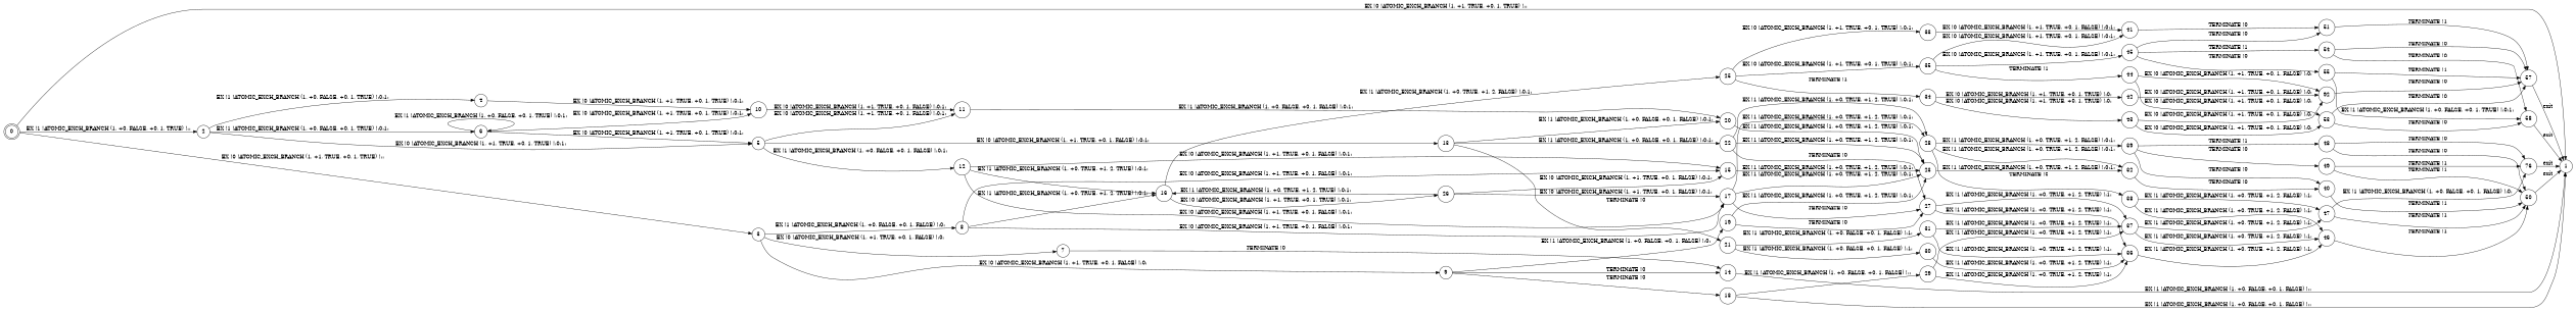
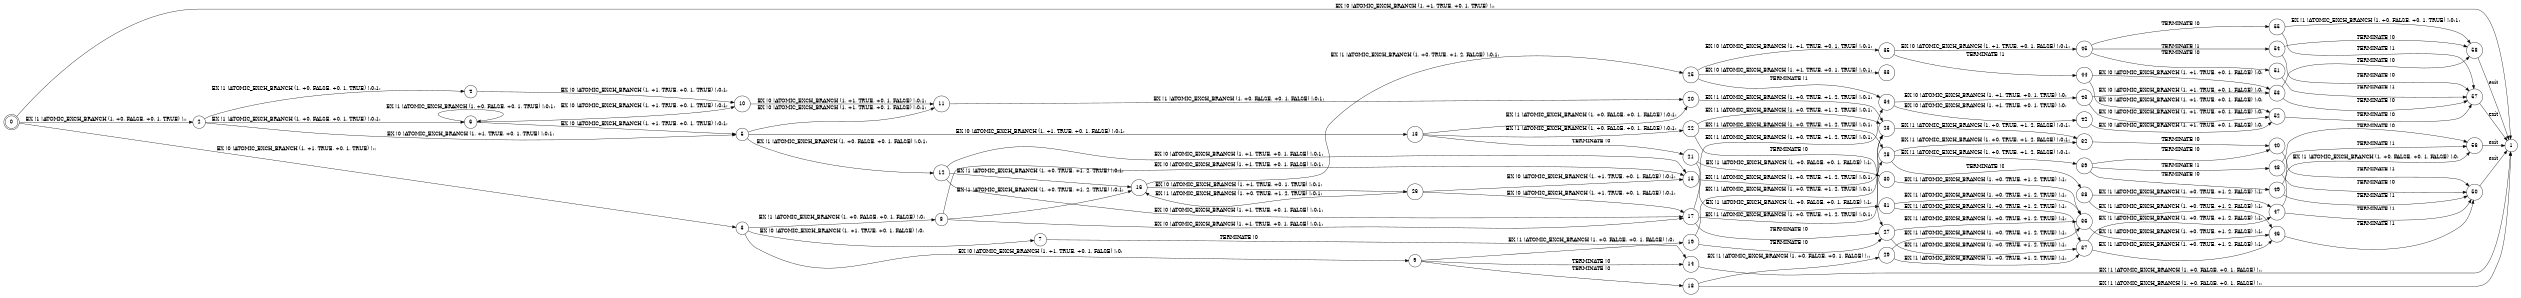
  digraph {
    rankdir=LR
    node [shape=circle]
    0 [peripheries=2]
    1
    2
    3
    4
    5
    6
    7
    8
    9
    10
    11
    12
    13
    14
    15
    16
    17
    18
    19
    20
    21
    22
    23
    25
    26
    27
    28
    29
    30
    31
    32
    33
    34
    35
    36
    37
    38
    39
    40
-   41
    42
    43
    44
    45
    46
    47
    48
    49
    50
    51
-   52 [label=92]
+   52
    53
    54
    55
-   56 [label=76]
+   56
    57
    58
    0 -> 1 [label="EX !0 !ATOMIC_EXCH_BRANCH (1, +1, TRUE, +0, 1, TRUE) !::"]
    0 -> 2 [label="EX !1 !ATOMIC_EXCH_BRANCH (1, +0, FALSE, +0, 1, TRUE) !::"]
    0 -> 3 [label="EX !0 !ATOMIC_EXCH_BRANCH (1, +1, TRUE, +0, 1, TRUE) !::"]
    2 -> 4 [label="EX !1 !ATOMIC_EXCH_BRANCH (1, +0, FALSE, +0, 1, TRUE) !:0:1:"]
    2 -> 5 [label="EX !0 !ATOMIC_EXCH_BRANCH (1, +1, TRUE, +0, 1, TRUE) !:0:1:"]
    2 -> 6 [label="EX !1 !ATOMIC_EXCH_BRANCH (1, +0, FALSE, +0, 1, TRUE) !:0:1:"]
    3 -> 7 [label="EX !0 !ATOMIC_EXCH_BRANCH (1, +1, TRUE, +0, 1, FALSE) !:0:"]
    3 -> 8 [label="EX !1 !ATOMIC_EXCH_BRANCH (1, +0, FALSE, +0, 1, FALSE) !:0:"]
    3 -> 9 [label="EX !0 !ATOMIC_EXCH_BRANCH (1, +1, TRUE, +0, 1, FALSE) !:0:"]
    4 -> 10 [label="EX !0 !ATOMIC_EXCH_BRANCH (1, +1, TRUE, +0, 1, TRUE) !:0:1:"]
    5 -> 11 [label="EX !0 !ATOMIC_EXCH_BRANCH (1, +1, TRUE, +0, 1, FALSE) !:0:1:"]
    5 -> 12 [label="EX !1 !ATOMIC_EXCH_BRANCH (1, +0, FALSE, +0, 1, FALSE) !:0:1:"]
    5 -> 13 [label="EX !0 !ATOMIC_EXCH_BRANCH (1, +1, TRUE, +0, 1, FALSE) !:0:1:"]
    6 -> 5 [label="EX !0 !ATOMIC_EXCH_BRANCH (1, +1, TRUE, +0, 1, TRUE) !:0:1:"]
    6 -> 6 [label="EX !1 !ATOMIC_EXCH_BRANCH (1, +0, FALSE, +0, 1, TRUE) !:0:1:"]
    6 -> 10 [label="EX !0 !ATOMIC_EXCH_BRANCH (1, +1, TRUE, +0, 1, TRUE) !:0:1:"]
    7 -> 14 [label="TERMINATE !0"]
    8 -> 15 [label="EX !0 !ATOMIC_EXCH_BRANCH (1, +1, TRUE, +0, 1, FALSE) !:0:1:"]
    8 -> 16 [label="EX !1 !ATOMIC_EXCH_BRANCH (1, +0, TRUE, +1, 2, TRUE) !:0:1:"]
    8 -> 17 [label="EX !0 !ATOMIC_EXCH_BRANCH (1, +1, TRUE, +0, 1, FALSE) !:0:1:"]
    9 -> 14 [label="TERMINATE !0"]
    9 -> 18 [label="TERMINATE !0"]
    9 -> 19 [label="EX !1 !ATOMIC_EXCH_BRANCH (1, +0, FALSE, +0, 1, FALSE) !:0:"]
    10 -> 11 [label="EX !0 !ATOMIC_EXCH_BRANCH (1, +1, TRUE, +0, 1, FALSE) !:0:1:"]
    11 -> 20 [label="EX !1 !ATOMIC_EXCH_BRANCH (1, +0, FALSE, +0, 1, FALSE) !:0:1:"]
    12 -> 15 [label="EX !0 !ATOMIC_EXCH_BRANCH (1, +1, TRUE, +0, 1, FALSE) !:0:1:"]
    12 -> 16 [label="EX !1 !ATOMIC_EXCH_BRANCH (1, +0, TRUE, +1, 2, TRUE) !:0:1:"]
    12 -> 17 [label="EX !0 !ATOMIC_EXCH_BRANCH (1, +1, TRUE, +0, 1, FALSE) !:0:1:"]
    13 -> 20 [label="EX !1 !ATOMIC_EXCH_BRANCH (1, +0, FALSE, +0, 1, FALSE) !:0:1:"]
    13 -> 21 [label="TERMINATE !0"]
    13 -> 22 [label="EX !1 !ATOMIC_EXCH_BRANCH (1, +0, FALSE, +0, 1, FALSE) !:0:1:"]
    14 -> 1 [label="EX !1 !ATOMIC_EXCH_BRANCH (1, +0, FALSE, +0, 1, FALSE) !::"]
    15 -> 23 [label="EX !1 !ATOMIC_EXCH_BRANCH (1, +0, TRUE, +1, 2, TRUE) !:0:1:"]
    16 -> 25 [label="EX !1 !ATOMIC_EXCH_BRANCH (1, +0, TRUE, +1, 2, FALSE) !:0:1:"]
    16 -> 26 [label="EX !0 !ATOMIC_EXCH_BRANCH (1, +1, TRUE, +0, 1, TRUE) !:0:1:"]
-   17 -> 23 [label="EX !1 !ATOMIC_EXCH_BRANCH (1, +0, TRUE, +1, 2, TRUE) !:0:1:"]
+   17 -> 34 [label="EX !1 !ATOMIC_EXCH_BRANCH (1, +0, TRUE, +1, 2, TRUE) !:0:1:"]
    17 -> 27 [label="TERMINATE !0"]
    17 -> 28 [label="EX !1 !ATOMIC_EXCH_BRANCH (1, +0, TRUE, +1, 2, TRUE) !:0:1:"]
    18 -> 1 [label="EX !1 !ATOMIC_EXCH_BRANCH (1, +0, FALSE, +0, 1, FALSE) !::"]
    18 -> 29 [label="EX !1 !ATOMIC_EXCH_BRANCH (1, +0, FALSE, +0, 1, FALSE) !::"]
    19 -> 23 [label="EX !1 !ATOMIC_EXCH_BRANCH (1, +0, TRUE, +1, 2, TRUE) !:0:1:"]
    19 -> 27 [label="TERMINATE !0"]
    20 -> 23 [label="EX !1 !ATOMIC_EXCH_BRANCH (1, +0, TRUE, +1, 2, TRUE) !:0:1:"]
    21 -> 30 [label="EX !1 !ATOMIC_EXCH_BRANCH (1, +0, FALSE, +0, 1, FALSE) !:1:"]
    21 -> 31 [label="EX !1 !ATOMIC_EXCH_BRANCH (1, +0, FALSE, +0, 1, FALSE) !:1:"]
    22 -> 23 [label="EX !1 !ATOMIC_EXCH_BRANCH (1, +0, TRUE, +1, 2, TRUE) !:0:1:"]
    22 -> 27 [label="TERMINATE !0"]
    22 -> 28 [label="EX !1 !ATOMIC_EXCH_BRANCH (1, +0, TRUE, +1, 2, TRUE) !:0:1:"]
    23 -> 32 [label="EX !1 !ATOMIC_EXCH_BRANCH (1, +0, TRUE, +1, 2, FALSE) !:0:1:"]
    25 -> 33 [label="EX !0 !ATOMIC_EXCH_BRANCH (1, +1, TRUE, +0, 1, TRUE) !:0:1:"]
    25 -> 34 [label="TERMINATE !1"]
    25 -> 35 [label="EX !0 !ATOMIC_EXCH_BRANCH (1, +1, TRUE, +0, 1, TRUE) !:0:1:"]
    26 -> 15 [label="EX !0 !ATOMIC_EXCH_BRANCH (1, +1, TRUE, +0, 1, FALSE) !:0:1:"]
    26 -> 16 [label="EX !1 !ATOMIC_EXCH_BRANCH (1, +0, TRUE, +1, 2, TRUE) !:0:1:"]
    26 -> 17 [label="EX !0 !ATOMIC_EXCH_BRANCH (1, +1, TRUE, +0, 1, FALSE) !:0:1:"]
    27 -> 36 [label="EX !1 !ATOMIC_EXCH_BRANCH (1, +0, TRUE, +1, 2, TRUE) !:1:"]
    27 -> 37 [label="EX !1 !ATOMIC_EXCH_BRANCH (1, +0, TRUE, +1, 2, TRUE) !:1:"]
    28 -> 32 [label="EX !1 !ATOMIC_EXCH_BRANCH (1, +0, TRUE, +1, 2, FALSE) !:0:1:"]
    28 -> 38 [label="TERMINATE !0"]
    28 -> 39 [label="EX !1 !ATOMIC_EXCH_BRANCH (1, +0, TRUE, +1, 2, FALSE) !:0:1:"]
    29 -> 36 [label="EX !1 !ATOMIC_EXCH_BRANCH (1, +0, TRUE, +1, 2, TRUE) !:1:"]
    29 -> 37 [label="EX !1 !ATOMIC_EXCH_BRANCH (1, +0, TRUE, +1, 2, TRUE) !:1:"]
    30 -> 36 [label="EX !1 !ATOMIC_EXCH_BRANCH (1, +0, TRUE, +1, 2, TRUE) !:1:"]
    31 -> 36 [label="EX !1 !ATOMIC_EXCH_BRANCH (1, +0, TRUE, +1, 2, TRUE) !:1:"]
    31 -> 37 [label="EX !1 !ATOMIC_EXCH_BRANCH (1, +0, TRUE, +1, 2, TRUE) !:1:"]
    32 -> 40 [label="TERMINATE !0"]
-   33 -> 41 [label="EX !0 !ATOMIC_EXCH_BRANCH (1, +1, TRUE, +0, 1, FALSE) !:0:1:"]
    34 -> 42 [label="EX !0 !ATOMIC_EXCH_BRANCH (1, +1, TRUE, +0, 1, TRUE) !:0:"]
    34 -> 43 [label="EX !0 !ATOMIC_EXCH_BRANCH (1, +1, TRUE, +0, 1, TRUE) !:0:"]
-   35 -> 41 [label="EX !0 !ATOMIC_EXCH_BRANCH (1, +1, TRUE, +0, 1, FALSE) !:0:1:"]
    35 -> 44 [label="TERMINATE !1"]
    35 -> 45 [label="EX !0 !ATOMIC_EXCH_BRANCH (1, +1, TRUE, +0, 1, FALSE) !:0:1:"]
    36 -> 46 [label="EX !1 !ATOMIC_EXCH_BRANCH (1, +0, TRUE, +1, 2, FALSE) !:1:"]
    37 -> 46 [label="EX !1 !ATOMIC_EXCH_BRANCH (1, +0, TRUE, +1, 2, FALSE) !:1:"]
    37 -> 47 [label="EX !1 !ATOMIC_EXCH_BRANCH (1, +0, TRUE, +1, 2, FALSE) !:1:"]
    38 -> 46 [label="EX !1 !ATOMIC_EXCH_BRANCH (1, +0, TRUE, +1, 2, FALSE) !:1:"]
    38 -> 47 [label="EX !1 !ATOMIC_EXCH_BRANCH (1, +0, TRUE, +1, 2, FALSE) !:1:"]
    39 -> 40 [label="TERMINATE !0"]
    39 -> 48 [label="TERMINATE !1"]
    39 -> 49 [label="TERMINATE !0"]
    40 -> 50 [label="TERMINATE !1"]
-   41 -> 51 [label="TERMINATE !0"]
    42 -> 52 [label="EX !0 !ATOMIC_EXCH_BRANCH (1, +1, TRUE, +0, 1, FALSE) !:0:"]
    43 -> 52 [label="EX !0 !ATOMIC_EXCH_BRANCH (1, +1, TRUE, +0, 1, FALSE) !:0:"]
    43 -> 53 [label="EX !0 !ATOMIC_EXCH_BRANCH (1, +1, TRUE, +0, 1, FALSE) !:0:"]
    44 -> 52 [label="EX !0 !ATOMIC_EXCH_BRANCH (1, +1, TRUE, +0, 1, FALSE) !:0:"]
    44 -> 53 [label="EX !0 !ATOMIC_EXCH_BRANCH (1, +1, TRUE, +0, 1, FALSE) !:0:"]
    45 -> 51 [label="TERMINATE !0"]
    45 -> 54 [label="TERMINATE !1"]
    45 -> 55 [label="TERMINATE !0"]
    46 -> 50 [label="TERMINATE !1"]
    47 -> 50 [label="TERMINATE !1"]
    47 -> 56 [label="EX !1 !ATOMIC_EXCH_BRANCH (1, +0, FALSE, +0, 1, FALSE) !:0:"]
    48 -> 50 [label="TERMINATE !0"]
    48 -> 56 [label="TERMINATE !0"]
    49 -> 50 [label="TERMINATE !1"]
    49 -> 56 [label="TERMINATE !1"]
    50 -> 1 [label=exit]
    51 -> 57 [label="TERMINATE !1"]
    52 -> 57 [label="TERMINATE !0"]
    53 -> 57 [label="TERMINATE !0"]
    53 -> 58 [label="TERMINATE !0"]
    54 -> 57 [label="TERMINATE !0"]
    54 -> 58 [label="TERMINATE !0"]
    55 -> 57 [label="TERMINATE !1"]
    55 -> 58 [label="EX !1 !ATOMIC_EXCH_BRANCH (1, +0, FALSE, +0, 1, TRUE) !:0:1:"]
    56 -> 1 [label=exit]
    57 -> 1 [label=exit]
    58 -> 1 [label=exit]
  }
